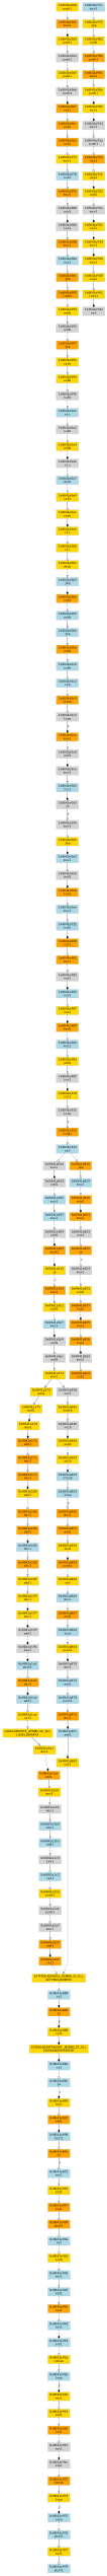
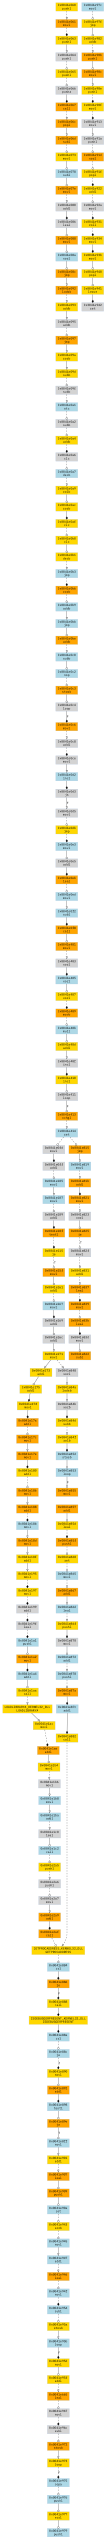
  strict digraph {
    fontname="IBM Plex Mono"
    node [color=lightsteelblue fillcolor=gold fontname="IBM Plex Mono" shape=rectangle style=filled]
    edge [arrowhead=odot color="#000000" fontname="IBM Plex Mono" style=solid]
    n1 [label="0x0041e1aa\ncall"]
    n2 [color=lightgrey label="LOADLIBRARYA_KERNEL32_DLL\nLOADLIBRARYA"]
    n3 [label="0x0041e1ac\nmovl"]
    n4 [fillcolor=orange label="0x0041e1ae\naddl"]
    n5 [label="0x0041e18f\naddl"]
    n6 [label="0x0041e195\nmovl"]
    n7 [label="0x0041e197\nmovl"]
    n8 [fillcolor=lightgrey label="0x0041e199\naddl"]
    n9 [fillcolor=lightgrey label="0x0041e19f\nleal"]
    n10 [fillcolor=lightblue label="0x0041e1a1\npushl"]
    n11 [fillcolor=orange label="0x0041e1a2\nmovl"]
    n12 [fillcolor=lightblue label="0x0041e1a4\naddl"]
    n13 [fillcolor=orange label="0x0041e90b\npushl"]
    n14 [fillcolor=orange label="0x0041e90c\nmovl"]
    n15 [label="0x0041e90e\npushl"]
    n16 [label="0x0041e90f\nmovl"]
    n17 [fillcolor=lightgrey label="0x0041e16c\naddl"]
    n18 [label="0x0041e171\nmovl"]
    n19 [label="0x0041e173\naddl"]
    n20 [fillcolor=lightgrey label="0x0041e848\nxorl"]
    n21 [label="0x0041e175\naddl"]
    n22 [fillcolor=lightblue label="0x0041e88a\norl"]
    n23 [fillcolor=lightblue label="0x0041e88c\nje"]
    n24 [label="0x0041e890\nmovl"]
    n25 [fillcolor=orange label="0x0041e892\naddl"]
    n26 [fillcolor=orange label="0x0041e17c\nmovl"]
    n27 [fillcolor=orange label="0x0041e17e\nmovl"]
    n28 [label="0x0041e180\naddl"]
    n29 [fillcolor=orange label="0x0041e186\nmovl"]
    n30 [fillcolor=lightblue label="0x0041e405\nxorl"]
    n31 [label="0x0041e407\nxorl"]
    n32 [fillcolor=orange label="0x0041e409\nmovb"]
    n33 [fillcolor=lightblue label="0x0041e40b\nmull"]
    n34 [fillcolor=orange label="0x0041e092\nlodsb"]
    n35 [label="0x0041e093\naddb"]
    n36 [fillcolor=lightgrey label="0x0041e095\naddb"]
    n37 [fillcolor=orange label="0x0041e097\njmp"]
    n38 [fillcolor=orange label="0x0041e188\naddl"]
    n39 [fillcolor=lightblue label="0x0041e18b\nmovl"]
    n40 [fillcolor=orange label="0x0041e18d\nmovl"]
    n41 [fillcolor=orange label="0x0041e067\ncall"]
    n42 [fillcolor=orange label="0x0041e06c\npopl"]
    n43 [fillcolor=orange label="0x0041e06d\nsubl"]
    n44 [label="0x0041e073\nmovl"]
    n45 [fillcolor=lightgrey label="0x0041e0fd\nmovl"]
    n46 [fillcolor=lightgrey label="0x0041e0ff\naddl"]
    n47 [fillcolor=lightblue label="0x0041e105\nmovl"]
    n48 [fillcolor=lightblue label="0x0041e107\nmovl"]
    n49 [fillcolor=lightblue label="0x0041e898\ntestl"]
    n50 [fillcolor=orange label="0x0041e89e\nje"]
    n51 [fillcolor=lightblue label="0x0041e8ff\nmovl"]
    n52 [fillcolor=orange label="0x0041e821\nmovl"]
    n53 [fillcolor=lightgrey label="0x0041e823\nxorl"]
    n54 [fillcolor=orange label="0x0041e825\nje"]
    n55 [fillcolor=lightgrey label="0x0041e82f\nmovl"]
    n56 [fillcolor=lightgrey label="0x0041e91a\npushl"]
    n57 [fillcolor=orange label="0x0041e91d\nxorl"]
    n58 [label="0x0041e91f\npopl"]
    n59 [label="0x0041e922\naddl"]
    n60 [label="0x0041e95d\nmovl"]
    n61 [label="0x0041e95f\naddl"]
    n62 [fillcolor=orange label="0x0041e665\nleal"]
    n63 [fillcolor=lightgrey label="0x0041e967\nmovl"]
    n64 [fillcolor=lightblue label="0x0041e0d2\nincl"]
    n65 [fillcolor=lightgrey label="0x0041e0d3\njs"]
    n66 [fillcolor=lightgrey label="0x0041e0d5\nmovl"]
    n67 [label="0x0041e0db\njmp"]
    n68 [fillcolor=orange label="0x0041e886\nje"]
    n69 [label="0x0041e888\ncall"]
    n70 [color=lightgrey label="ISDEBUGGERPRESENT_KERNEL32_DLL\nISDEBUGGERPRESENT"]
    n71 [label="0x0041e931\nroll"]
    n72 [label="0x0041e934\nmovl"]
    n73 [label="0x0041e93b\nmovl"]
    n74 [label="0x0041e940\npopl"]
    n75 [label="0x0041e901\naddl"]
    n76 [label="0x0041e178\nmovl"]
    n77 [fillcolor=orange label="0x0041e2af\ncall"]
    n78 [color=lightgrey label="GETPROCADDRESS_KERNEL32_DLL\nGETPROCADDRESS"]
    n79 [fillcolor=lightblue label="0x0041e884\norl"]
    n80 [fillcolor=lightgrey label="0x0041e109\naddl"]
    n81 [fillcolor=orange label="0x0041e10f\ntestl"]
    n82 [label="0x0041e115\nje"]
    n83 [fillcolor=lightgrey label="0x0041e913\nmovl"]
    n84 [fillcolor=orange label="0x0041e0c3\nstosb"]
    n85 [fillcolor=lightgrey label="0x0041e0c4\nloop"]
    n86 [fillcolor=orange label="0x0041e0c6\nmovl"]
    n87 [fillcolor=lightgrey label="0x0041e0c8\naddl"]
    n88 [label="0x0041e86f\npushl"]
    n89 [fillcolor=lightgrey label="0x0041e870\nmovl"]
    n90 [fillcolor=lightblue label="0x0041e872\naddl"]
    n91 [fillcolor=lightblue label="0x0041e878\npushl"]
    n92 [label="0x0041e831\naddl"]
    n93 [fillcolor=orange label="0x0041e837\nleal"]
    n94 [fillcolor=orange label="0x0041e839\nmovl"]
    n95 [fillcolor=lightblue label="0x0041e979\npushl"]
    n96 [fillcolor=lightblue label="0x0041e97c\nmovl"]
    n97 [label="0x0041e97f\njmp"]
    n98 [label="0x0041e982\naddb"]
    n99 [fillcolor=lightgrey label="0x0041e1b6\nmovl"]
    n100 [fillcolor=lightblue label="0x0041e1b8\nmovl"]
    n101 [fillcolor=lightblue label="0x0041e1ba\naddl"]
    n102 [fillcolor=lightgrey label="0x0041e1c0\nleal"]
    n103 [fillcolor=orange label="0x0041e83b\nleal"]
    n104 [fillcolor=lightblue label="0x0041e0b9\naddb"]
    n105 [fillcolor=lightblue label="0x0041e0bb\njmp"]
    n106 [fillcolor=orange label="0x0041e0be\naddb"]
    n107 [fillcolor=lightblue label="0x0041e0c0\nsubb"]
    n108 [fillcolor=orange label="0x0041e15f\nmovl"]
    n109 [label="0x0041e161\naddl"]
    n110 [fillcolor=lightblue label="0x0041e167\nmovl"]
    n111 [fillcolor=lightgrey label="0x0041e169\naddl"]
    n112 [fillcolor=lightblue label="0x0041e0c2\nnop"]
    n113 [label="0x0041e1b4\nmovl"]
    n114 [label="0x0041e2a5\npushl"]
    n115 [fillcolor=lightgrey label="0x0041e2a6\npushl"]
    n116 [fillcolor=lightgrey label="0x0041e2a7\nmovl"]
    n117 [fillcolor=orange label="0x0041e2a9\naddl"]
    n118 [fillcolor=orange label="0x0041e0b6\nrorb"]
    n119 [label="0x0041e09a\nrorb"]
    n120 [label="0x0041e09d\nsubb"]
    n121 [label="0x0041e860\nret"]
    n122 [fillcolor=lightblue label="0x0041e865\nmovl"]
    n123 [fillcolor=orange label="0x0041e867\naddl"]
    n124 [fillcolor=lightblue label="0x0041e86d\nleal"]
    n125 [fillcolor=orange label="0x0041e972\nstosb"]
    n126 [label="0x0041e973\nloop"]
    n127 [fillcolor=lightblue label="0x0041e975\npopa"]
    n128 [fillcolor=lightblue label="0x0041e976\npushl"]
    n129 [fillcolor=lightgrey label="0x0041e92a\nmovl"]
    n130 [fillcolor=lightgrey label="0x0041e09f\nsubb"]
    n131 [fillcolor=lightblue label="0x0041e0a1\nstc"]
    n132 [fillcolor=lightgrey label="0x0041e0a2\nsubb"]
    n133 [label="0x0041e0a4\naddb"]
    n134 [fillcolor=lightgrey label="0x0041e96c\nsubl"]
    n135 [fillcolor=lightblue label="0x0041e078\nsubl"]
    n136 [fillcolor=orange label="0x0041e07e\nmovl"]
    n137 [fillcolor=lightgrey label="0x0041e080\naddl"]
    n138 [fillcolor=lightgrey label="0x0041e086\nleal"]
    n139 [fillcolor=orange label="0x0041e907\nleal"]
    n140 [fillcolor=orange label="0x0041e909\npushl"]
    n141 [fillcolor=lightblue label="0x0041e90a\nret"]
    n142 [label="0x0041e943\nxorb"]
    n143 [fillcolor=lightblue label="0x0041e945\nmovl"]
    n144 [fillcolor=lightblue label="0x0041e947\naddl"]
    n145 [fillcolor=orange label="0x0041e94d\nleal"]
    n146 [fillcolor=orange label="0x0041e061\nmovl"]
    n147 [label="0x0041e063\npushl"]
    n148 [fillcolor=lightgrey label="0x0041e064\npushl"]
    n149 [label="0x0041e065\npushl"]
    n150 [fillcolor=lightgrey label="0x0041e0ce\nmovl"]
    n151 [fillcolor=lightgrey label="0x0041e0e5\naddl"]
    n152 [fillcolor=orange label="0x0041e0eb\nleal"]
    n153 [fillcolor=lightblue label="0x0041e0ed\nmovl"]
    n154 [fillcolor=lightblue label="0x0041e0f2\nsubl"]
    n155 [fillcolor=orange label="0x0041e0f8\ncall"]
    n156 [fillcolor=orange label="0x0041e401\nmovl"]
    n157 [fillcolor=lightgrey label="0x0041e403\nxorl"]
    n158 [fillcolor=lightgrey label="0x0041e0a6\nclc"]
    n159 [fillcolor=lightblue label="0x0041e0a7\ndecb"]
    n160 [label="0x0041e0a9\nrolb"]
    n161 [label="0x0041e0ac\nrorb"]
    n162 [fillcolor=orange label="0x0041e815\njmp"]
    n163 [fillcolor=lightblue label="0x0041e819\nmovl"]
    n164 [fillcolor=orange label="0x0041e81b\naddl"]
    n165 [fillcolor=lightblue label="0x0041e95b\nloop"]
    n166 [label="0x0041e977\nxorl"]
    n167 [fillcolor=orange label="0x0041e87a\nmovl"]
    n168 [fillcolor=lightblue label="0x0041e87c\naddl"]
    n169 [fillcolor=orange label="0x0041e842\nsubl"]
    n170 [label="0x0041e84a\nlodsb"]
    n171 [fillcolor=lightgrey label="0x0041e84b\nxorb"]
    n172 [fillcolor=orange label="0x0041e413\nxchgl"]
    n173 [fillcolor=lightblue label="0x0041e414\nret"]
    n174 [label="0x0041e882\ncall"]
    n175 [label="0x0041e84f\nrolb"]
    n176 [fillcolor=lightblue label="0x0041e852\nstosb"]
    n177 [fillcolor=lightblue label="0x0041e853\nloop"]
    n178 [fillcolor=orange label="0x0041e855\nmovl"]
    n179 [color=lightgrey label="0x0041e060\npushl"]
    n180 [fillcolor=orange label="0x0041e088\nmovl"]
    n181 [fillcolor=lightblue label="0x0041e08a\nxorl"]
    n182 [label="0x0041e0b0\nclc"]
    n183 [label="0x0041e0b1\ndecb"]
    n184 [fillcolor=lightblue label="0x0041e0b3\njmp"]
    n185 [label="0x0041e84d\nsubb"]
    n186 [label="0x0041e0af\nclc"]
    n187 [label="0x0041e40d\naddl"]
    n188 [fillcolor=orange label="0x0041e85f\npushl"]
    n189 [fillcolor=lightblue label="0x0041e954\nsubl"]
    n190 [label="0x0041e95a\nstosb"]
    n191 [label="0x0041e85d\nleal"]
    n192 [fillcolor=lightgrey label="0x0041e066\npusha"]
    n193 [fillcolor=orange label="0x0041e08c\njmp"]
    n194 [fillcolor=lightgrey label="0x0041e40f\nincl"]
    n195 [label="0x0041e941\nleave"]
    n196 [fillcolor=lightgrey label="0x3041e942\nret"]
    n197 [fillcolor=lightgrey label="0x0041e411\nloop"]
    n198 [fillcolor=orange label="0x0041e17a\naddl"]
    n199 [fillcolor=lightblue label="0x0041e94f\nmovl"]
    n200 [fillcolor=lightgrey label="0x0041e83d\nmovl"]
    n201 [fillcolor=lightblue label="0x0041e0e3\nmovl"]
    n202 [label="0x0041e410\nincl"]
    n203 [fillcolor=lightblue label="0x0041e1c2\ncall"]
    n204 [fillcolor=orange label="0x0041e857\naddl"]
    n1 -> n2 [arrowhead=onormal style=dashed]
    n2 -> n3 [arrowhead=onormal]
    n3 -> n4 [arrowhead=diamond style=dashed]
    n4 -> n113
    n5 -> n6 [arrowhead=onormal]
    n6 -> n7 [arrowhead=diamond style=dashed]
    n7 -> n8 [arrowhead=diamond style=dashed]
    n8 -> n9 [arrowhead=diamond style=dashed]
    n9 -> n10 [arrowhead=diamond style=dashed]
    n10 -> n11
    n11 -> n12 [arrowhead=diamond]
    n12 -> n1
    n13 -> n14
    n14 -> n15 [arrowhead=onormal]
    n15 -> n16 [arrowhead=diamond style=dashed]
    n16 -> n83 [arrowhead=diamond style=dashed]
    n17 -> n18 [arrowhead=onormal]
    n18 -> n19 [arrowhead=onormal]
    n18 -> n20 [arrowhead=onormal style=dashed]
    n19 -> n21
    n20 -> n170 [arrowhead=onormal]
    n21 -> n76 [arrowhead=diamond]
    n22 -> n23 [style=dashed]
    n23 -> n24 [arrowhead=diamond label=T style=dashed]
    n24 -> n25
    n25 -> n49 [arrowhead=diamond]
    n26 -> n27 [arrowhead=onormal]
    n27 -> n28 [arrowhead=diamond]
    n28 -> n29 [style=dashed]
    n29 -> n38 [arrowhead=onormal]
    n30 -> n31
    n31 -> n32 [arrowhead=diamond style=dashed]
    n32 -> n33 [style=dashed]
    n33 -> n187
    n34 -> n35 [arrowhead=onormal style=dashed]
    n35 -> n36 [arrowhead=onormal]
    n36 -> n37 [style=dashed]
    n37 -> n119 [arrowhead=onormal]
    n38 -> n39 [arrowhead=diamond style=dashed]
    n39 -> n40 [arrowhead=onormal]
    n40 -> n5 [arrowhead=onormal]
    n41 -> n42 [arrowhead=onormal style=dashed]
    n42 -> n43 [arrowhead=onormal]
    n43 -> n44 [style=dashed]
    n44 -> n135
    n45 -> n46 [arrowhead=diamond]
    n46 -> n47 [style=dashed]
    n47 -> n48 [arrowhead=onormal]
    n48 -> n80 [style=dashed]
    n49 -> n50
    n50 -> n51 [label=T]
    n51 -> n75 [arrowhead=onormal]
    n52 -> n53 [arrowhead=onormal style=dashed]
    n53 -> n54
    n54 -> n55 [label=T style=dashed]
    n55 -> n92 [arrowhead=onormal style=dashed]
    n56 -> n57 [style=dashed]
    n57 -> n58 [style=dashed]
    n58 -> n59 [arrowhead=diamond style=dashed]
    n59 -> n129 [style=dashed]
    n60 -> n61
    n61 -> n62 [arrowhead=onormal style=dashed]
    n62 -> n63 [style=dashed]
    n63 -> n134 [arrowhead=diamond style=dashed]
    n64 -> n65 [arrowhead=diamond]
    n65 -> n66 [arrowhead=onormal label=F]
    n66 -> n67 [style=dashed]
    n67 -> n201 [arrowhead=diamond style=dashed]
    n68 -> n69 [arrowhead=diamond label=F]
    n69 -> n70 [arrowhead=diamond]
    n70 -> n22 [arrowhead=diamond]
    n71 -> n72 [arrowhead=diamond style=dashed]
    n72 -> n73 [arrowhead=diamond]
    n73 -> n74
    n74 -> n195
    n75 -> n139 [arrowhead=onormal style=dashed]
    n76 -> n198 [arrowhead=diamond]
    n77 -> n78 [style=dashed]
    n78 -> n79 [style=dashed]
    n79 -> n68 [arrowhead=diamond]
    n80 -> n81 [arrowhead=diamond]
    n81 -> n82 [arrowhead=diamond style=dashed]
    n82 -> n108 [label=T style=dashed]
    n83 -> n56 [arrowhead=onormal]
    n84 -> n85
    n85 -> n86 [arrowhead=diamond label=F]
    n86 -> n87 [arrowhead=onormal style=dashed]
    n87 -> n150 [arrowhead=diamond style=dashed]
    n88 -> n89 [arrowhead=diamond]
    n89 -> n90
    n90 -> n91 [arrowhead=onormal style=dashed]
    n91 -> n167 [style=dashed]
    n92 -> n93 [arrowhead=onormal style=dashed]
    n93 -> n94 [arrowhead=diamond style=dashed]
    n94 -> n103 [style=dashed]
    n96 -> n97 [style=dashed]
    n97 -> n98
    n98 -> n13 [arrowhead=onormal style=dashed]
    n99 -> n100 [arrowhead=onormal]
    n100 -> n101 [arrowhead=onormal]
    n101 -> n102 [arrowhead=onormal style=dashed]
    n102 -> n203
    n103 -> n200 [arrowhead=diamond]
    n104 -> n105 [arrowhead=onormal]
    n105 -> n106
    n106 -> n107 [arrowhead=onormal style=dashed]
    n107 -> n112
    n108 -> n109
    n109 -> n110 [style=dashed]
    n110 -> n111 [arrowhead=diamond]
    n111 -> n17
    n112 -> n84 [style=dashed]
    n113 -> n99 [arrowhead=onormal style=dashed]
    n114 -> n115 [arrowhead=onormal style=dashed]
    n115 -> n116 [style=dashed]
    n116 -> n117 [arrowhead=onormal]
    n117 -> n77 [arrowhead=diamond]
    n118 -> n104 [style=dashed]
    n119 -> n120 [arrowhead=onormal]
    n120 -> n130 [style=dashed]
    n121 -> n122 [style=dashed]
    n122 -> n123 [arrowhead=onormal style=dashed]
    n123 -> n124 [arrowhead=onormal]
    n124 -> n88 [arrowhead=onormal style=dashed]
    n125 -> n126 [arrowhead=onormal]
    n126 -> n127 [arrowhead=diamond label=F style=dashed]
    n127 -> n128 [style=dashed]
    n128 -> n166
    n129 -> n71 [arrowhead=diamond style=dashed]
    n130 -> n131 [arrowhead=onormal style=dashed]
    n131 -> n132 [style=dashed]
    n132 -> n133 [style=dashed]
    n133 -> n158 [arrowhead=diamond style=dashed]
    n134 -> n125 [style=dashed]
    n135 -> n136
    n136 -> n137 [arrowhead=onormal style=dashed]
    n137 -> n138 [arrowhead=diamond]
    n138 -> n180
    n139 -> n140
    n140 -> n141
    n141 -> n142 [style=dashed]
    n142 -> n143 [style=dashed]
    n143 -> n144 [arrowhead=onormal]
    n144 -> n145 [arrowhead=onormal style=dashed]
    n145 -> n199 [style=dashed]
    n146 -> n147 [arrowhead=diamond style=dashed]
    n147 -> n148 [arrowhead=onormal]
    n148 -> n149 [style=dashed]
    n149 -> n192 [style=dashed]
    n150 -> n64 [arrowhead=onormal]
    n151 -> n152 [arrowhead=diamond]
    n152 -> n153 [style=dashed]
    n153 -> n154 [arrowhead=onormal]
    n154 -> n155 [arrowhead=diamond]
    n155 -> n156
    n156 -> n157 [arrowhead=onormal style=dashed]
    n157 -> n30 [arrowhead=diamond]
    n158 -> n159 [style=dashed]
    n159 -> n160 [arrowhead=onormal style=dashed]
    n160 -> n161
    n161 -> n186 [arrowhead=diamond]
    n162 -> n163 [arrowhead=onormal]
    n163 -> n164 [arrowhead=onormal style=dashed]
    n164 -> n52 [arrowhead=diamond]
    n165 -> n60 [arrowhead=diamond label=F]
    n166 -> n95
    n167 -> n168 [arrowhead=diamond]
    n168 -> n174 [arrowhead=diamond]
    n170 -> n171 [arrowhead=onormal]
    n171 -> n185 [arrowhead=diamond]
    n172 -> n173 [arrowhead=onormal style=dashed]
    n173 -> n45 [style=dashed]
    n173 -> n162 [style=dashed]
    n174 -> n78 [arrowhead=onormal style=dashed]
    n175 -> n176 [arrowhead=diamond]
    n176 -> n177
    n177 -> n178 [arrowhead=onormal label=F]
-   n178 -> n204
    n179 -> n146 [arrowhead=onormal style=dashed]
    n180 -> n181
    n181 -> n193
    n182 -> n183
    n183 -> n184 [arrowhead=onormal style=dashed]
    n184 -> n118 [arrowhead=diamond style=dashed]
    n185 -> n175 [arrowhead=onormal style=dashed]
    n186 -> n182 [style=dashed]
    n187 -> n194 [arrowhead=onormal]
    n188 -> n121 [style=dashed]
    n189 -> n190 [style=dashed]
    n190 -> n165 [arrowhead=onormal]
    n191 -> n188 [arrowhead=diamond style=dashed]
    n192 -> n41 [arrowhead=diamond]
    n193 -> n34 [arrowhead=onormal]
    n194 -> n202 [arrowhead=diamond]
    n195 -> n196 [arrowhead=diamond]
    n197 -> n172 [label=F]
    n198 -> n26 [style=dashed]
    n199 -> n189 [arrowhead=diamond style=dashed]
    n200 -> n169
    n201 -> n151
    n202 -> n197
    n203 -> n114 [style=dashed]
    n204 -> n191
  }
